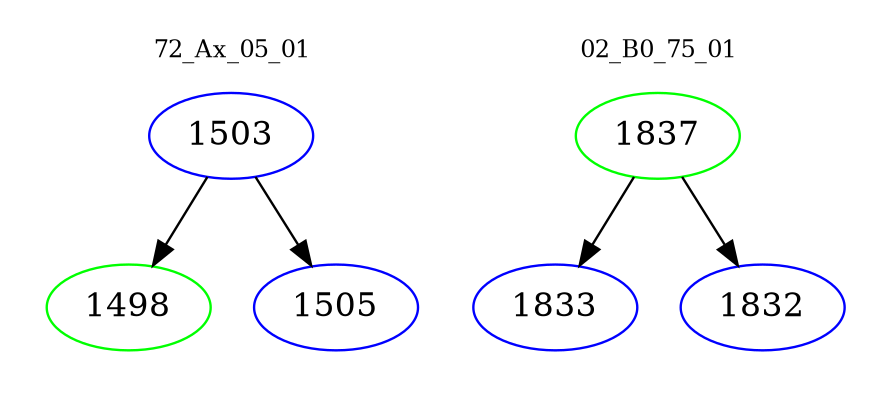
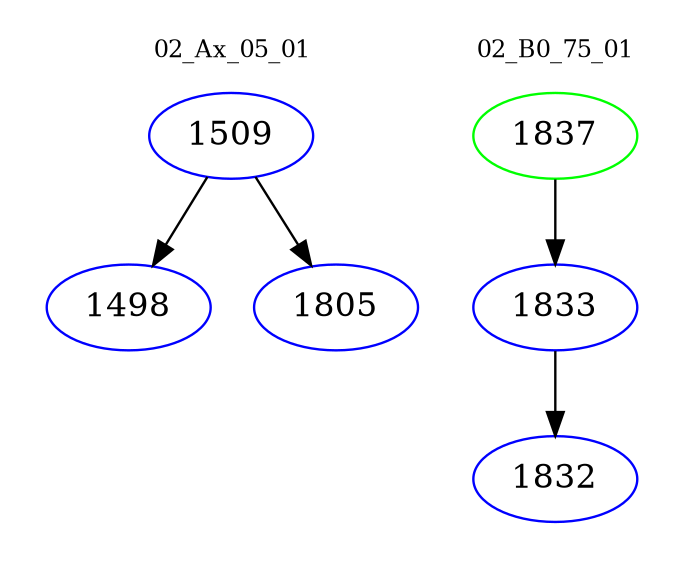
  digraph {
    node [color=blue]
    edge [color=black]
-   n1 [label=1503]
-   n2 [color=green label=1498]
-   n3 [label=1505]
+   n1 [label=1509]
+   n2 [label=1498]
+   n3 [label=1805]
    n4 [label=1833]
    n5 [label=1832]
    n6 [color=green label=1837]
    subgraph cluster_1 {
      color=white
      fontsize=10
-     label="72_Ax_05_01"
+     label="02_Ax_05_01"
      n1
      n2
      n3
    }
    subgraph cluster_2 {
      color=white
      fontsize=10
      label="02_B0_75_01"
      n4
      n5
      n6
    }
    n1 -> n2
    n1 -> n3
-   n6 -> n5
+   n4 -> n5
    n6 -> n4
  }
